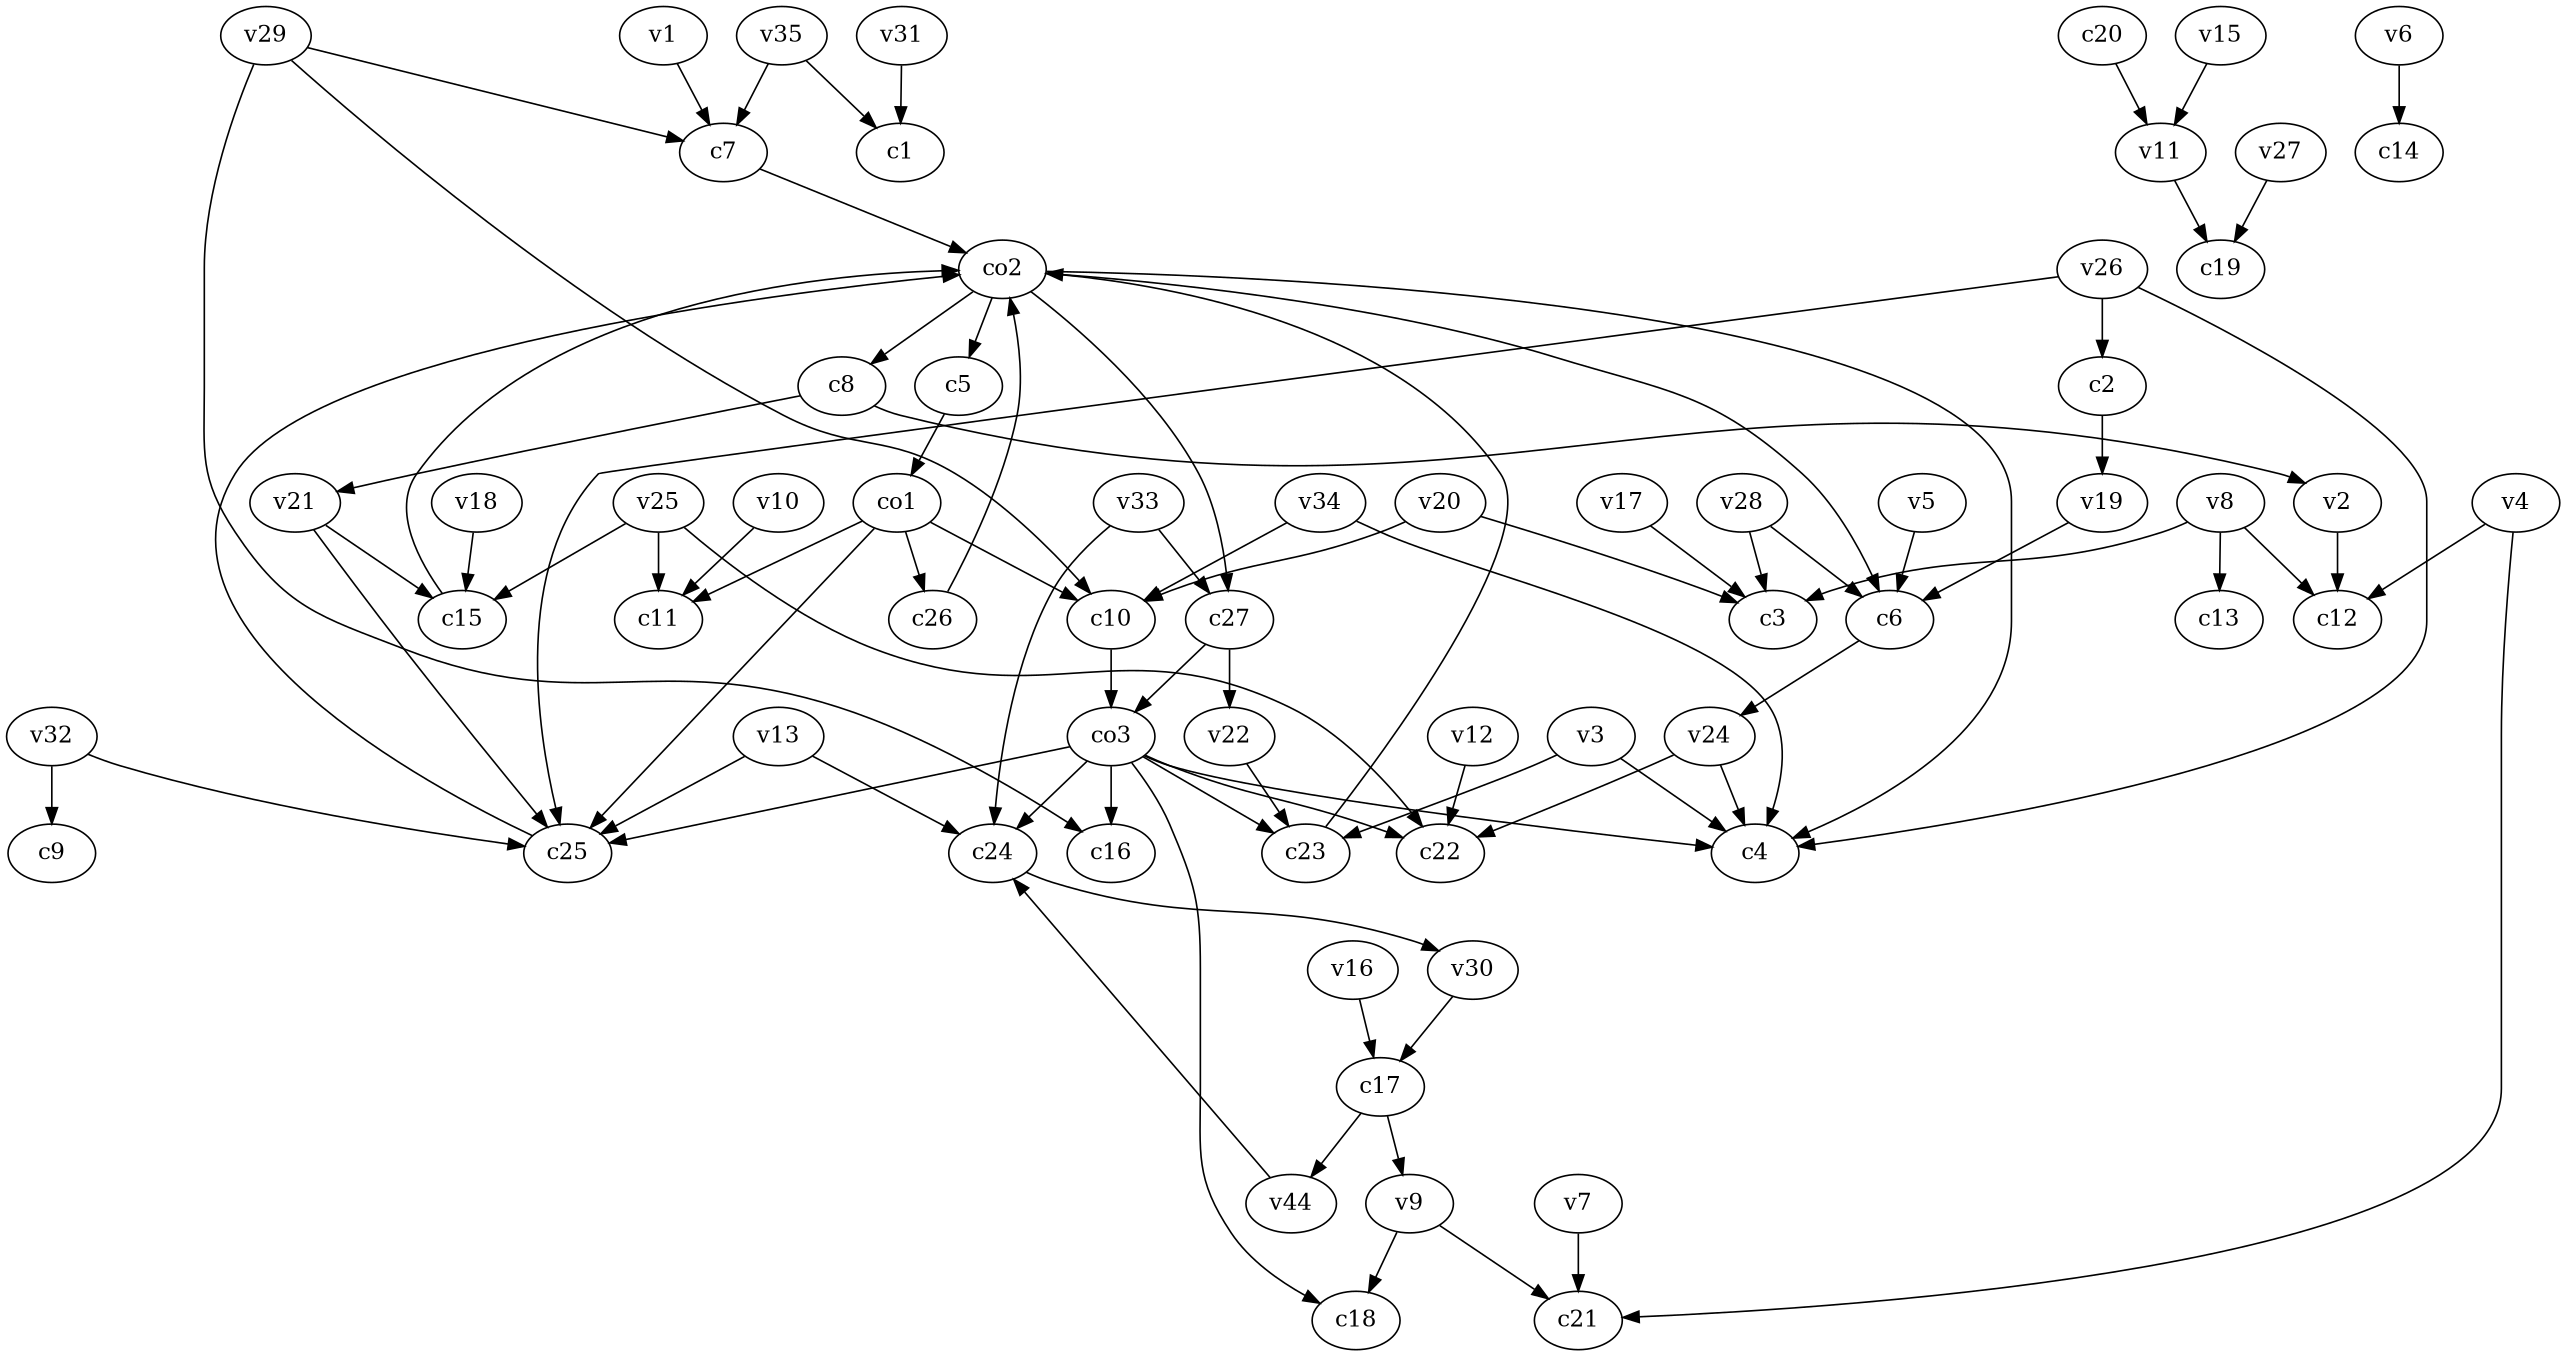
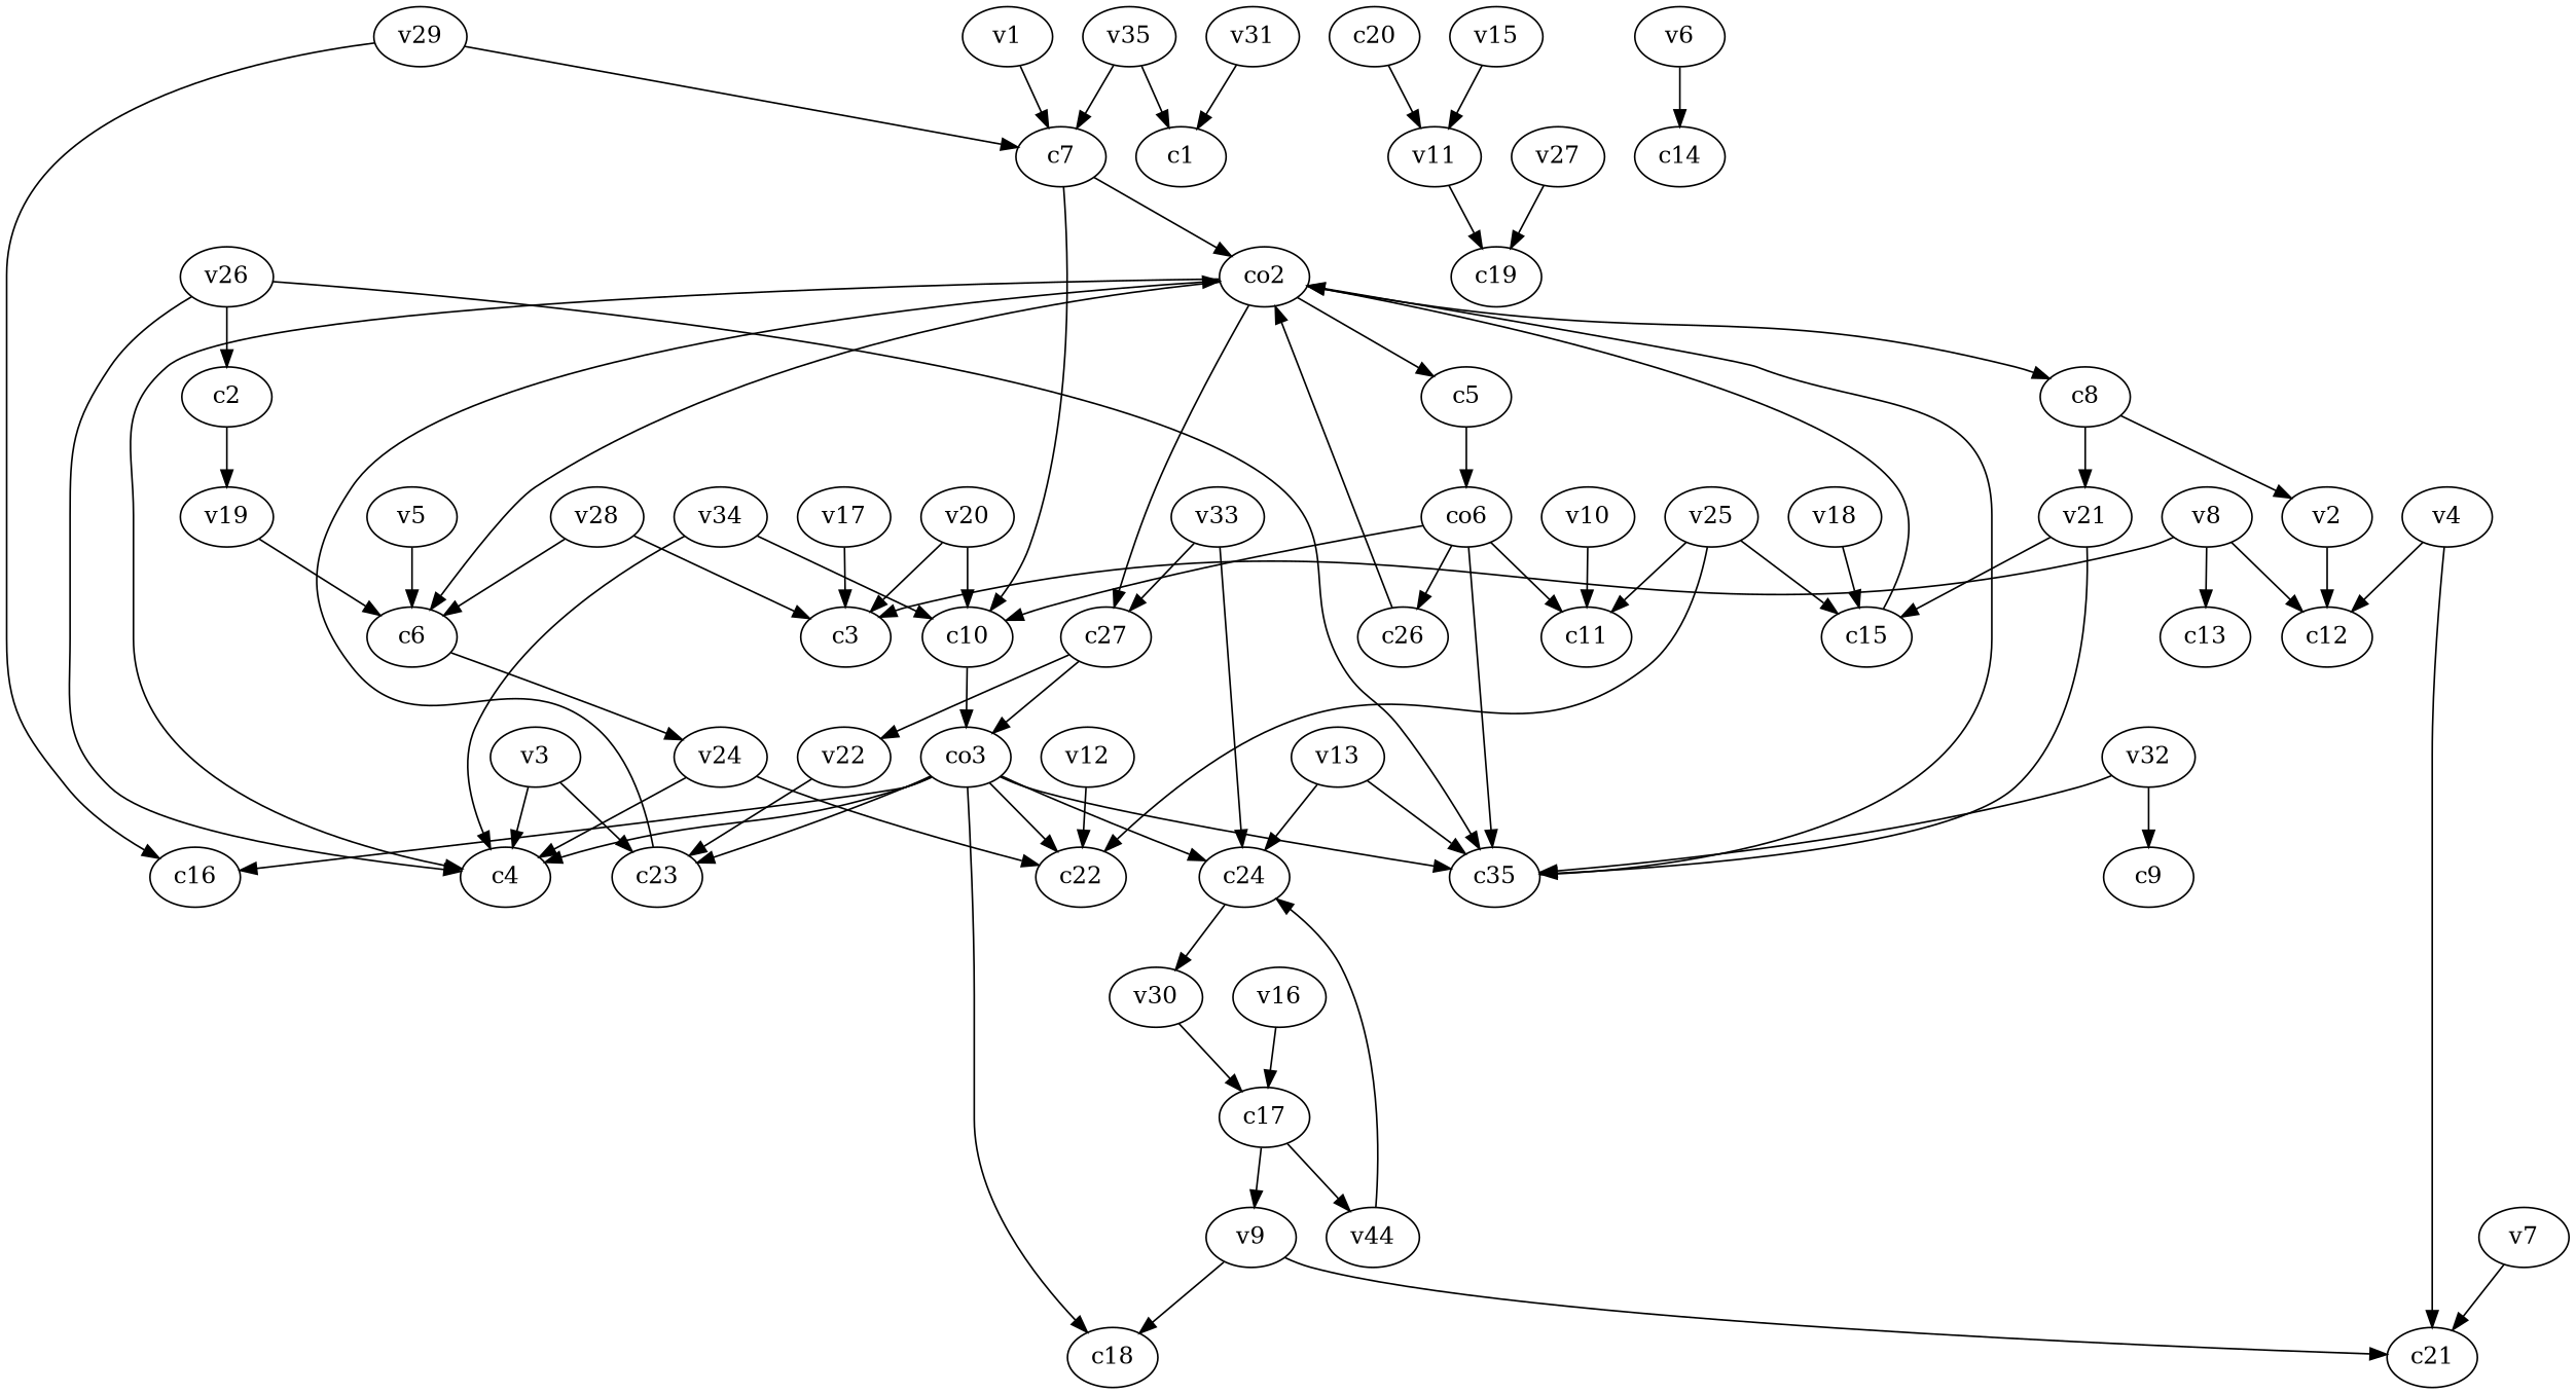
  strict digraph {
    edge [weight=1]
    c2
    v19
    c6
    c5
-   co1
+   co1 [label=co6]
    c10
-   c25
+   c25 [label=c35]
    c26
    c11
    v24
    c4
    c22
    c7
    co2
    c8
    c27
    v2
    v21
    c12
    c15
    co3
    c23
    c24
    c18
    c16
    c17
    v9
    n28 [label=v44]
    c21
    c20
    v11
    c19
    v30
    v22
    v1
    v3
    v4
    v5
    v6
    c14
    v7
    v8
    c3
    c13
    v10
    v12
    v13
    v15
    v16
    v17
    v18
    v20
    v25
    v26
    v27
    v28
    v29
    v31
    c1
    v32
    c9
    v33
    v34
    v35
    c2 -> v19
    v19 -> c6
    c6 -> v24
    c5 -> co1
    co1 -> c10
    co1 -> c25
    co1 -> c26
    co1 -> c11
    c10 -> co3
    c25 -> co2
    c26 -> co2
    v24 -> c4
    v24 -> c22
    c7 -> co2
    co2 -> c6
    co2 -> c5
    co2 -> c4
    co2 -> c8
    co2 -> c27
    c8 -> v2
    c8 -> v21
    c27 -> co3
    c27 -> v22
    v2 -> c12
    v21 -> c25
    v21 -> c15
    c15 -> co2
    co3 -> c25
    co3 -> c4
    co3 -> c22
    co3 -> c23
    co3 -> c24
    co3 -> c18
    co3 -> c16
    c23 -> co2
    c24 -> v30
    c17 -> v9
    c17 -> n28
    v9 -> c18
    v9 -> c21
    n28 -> c24
    c20 -> v11
    v11 -> c19
    v30 -> c17
    v22 -> c23
    v1 -> c7
    v3 -> c4
    v3 -> c23
    v4 -> c12
    v4 -> c21
    v5 -> c6
    v6 -> c14
    v7 -> c21
    v8 -> c12
    v8 -> c3
    v8 -> c13
    v10 -> c11
    v12 -> c22
    v13 -> c25
    v13 -> c24
    v15 -> v11
    v16 -> c17
    v17 -> c3
    v18 -> c15
    v20 -> c10
    v20 -> c3
    v25 -> c11
    v25 -> c22
    v25 -> c15
    v26 -> c2
    v26 -> c25
    v26 -> c4
    v27 -> c19
    v28 -> c6
    v28 -> c3
-   v29 -> c10
+   c7 -> c10
    v29 -> c7
    v29 -> c16
    v31 -> c1
    v32 -> c25
    v32 -> c9
    v33 -> c27
    v33 -> c24
    v34 -> c10
    v34 -> c4
    v35 -> c7
    v35 -> c1
  }
